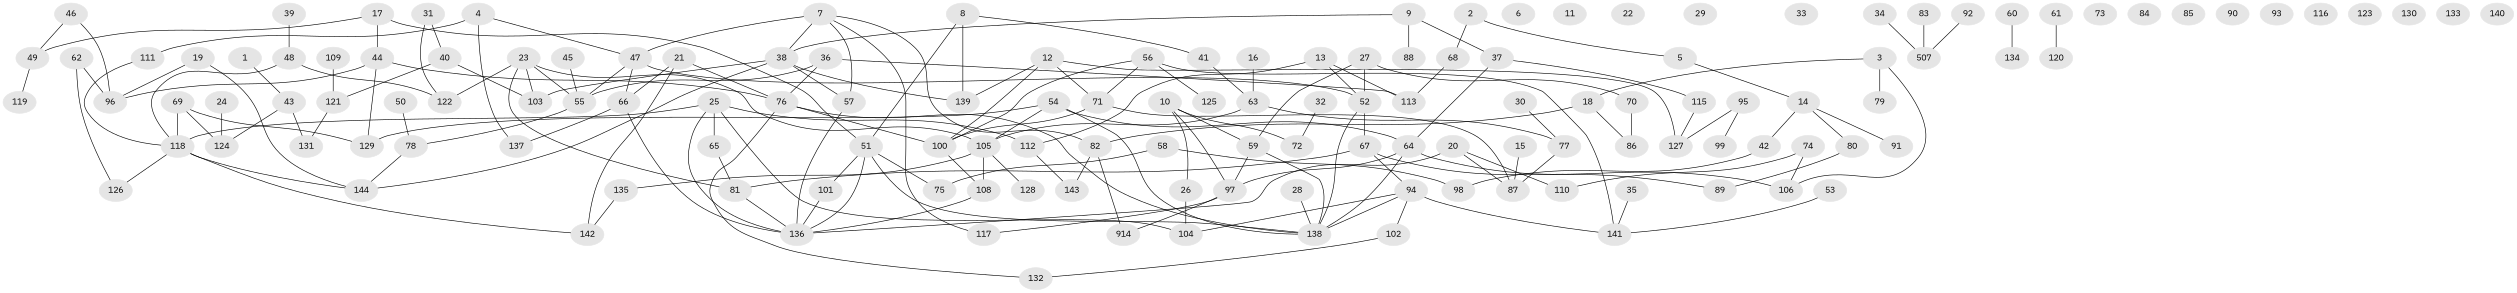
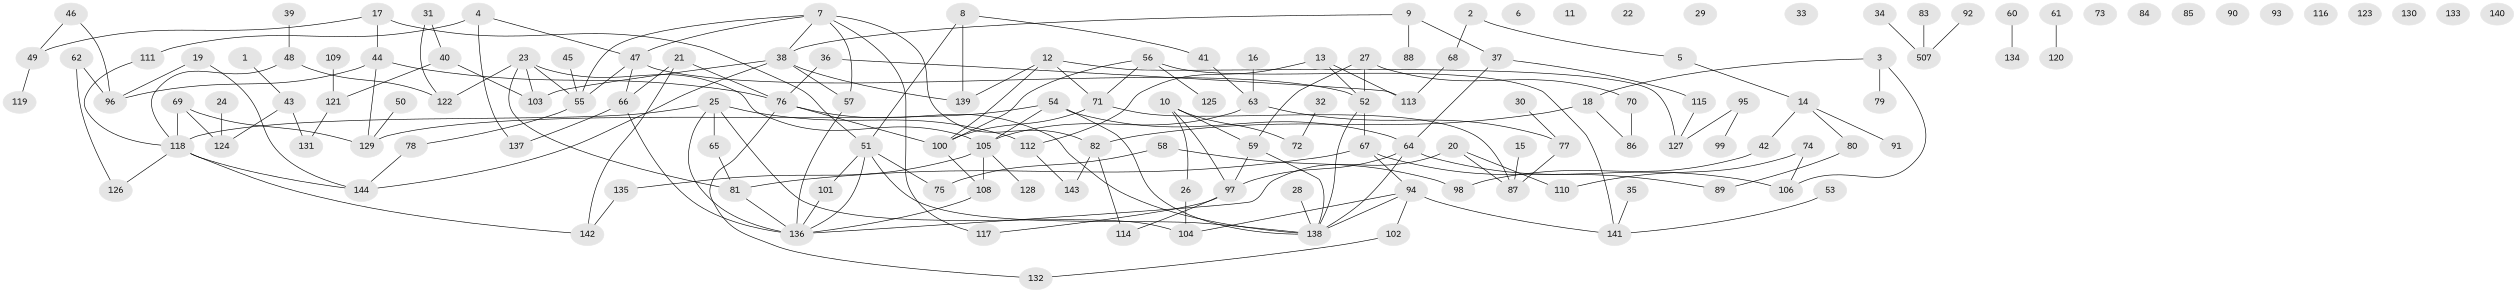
  graph {
    fontname="IBM Plex Sans"
    node [color=gray90 fontname="IBM Plex Sans" style=filled]
    edge [fontname="IBM Plex Sans"]
    1
    43
    124
    131
    2
    5
    68
    14
    113
    3
    18
    79
    106
    82
    86
    4
    47
    111
    137
    52
    66
    55
    118
    42
    80
    91
    6
    7
    38
    57
    117
    139
    144
    103
    136
-   114 [label=914]
+   114
    143
    8
    41
    51
    63
    138
    75
    101
    9
    37
    88
    64
    115
    10
    26
    59
    72
    97
    104
    11
    12
    71
    100
    127
    87
    108
    13
    112
    67
    98
    89
    15
    16
    105
    77
    17
    44
    49
    96
    76
    129
    119
    19
    20
    110
    21
    142
    132
    22
    23
    81
    122
    78
    128
    135
    24
    25
    65
    126
    27
    70
    28
    29
    30
    31
    40
    121
    32
    33
    n106 [label=507]
    34
    35
    141
    36
    39
    48
    45
    46
    50
    94
    53
    54
    56
    125
    58
    60
    134
    61
    120
    62
    102
    69
    73
    74
    83
    84
    85
    90
    92
    93
    95
    99
    109
    116
    123
    130
    133
    140
    1 -- 43
    43 -- 124
    43 -- 131
    2 -- 5
    2 -- 68
    5 -- 14
    68 -- 113
    14 -- 42
    14 -- 80
    14 -- 91
    3 -- 18
    3 -- 79
    3 -- 106
    18 -- 82
    18 -- 86
    82 -- 114
    82 -- 143
    4 -- 47
    4 -- 111
    4 -- 137
    47 -- 52
    47 -- 66
    47 -- 55
    111 -- 118
    52 -- 138
    52 -- 67
    66 -- 137
    66 -- 136
    55 -- 78
    118 -- 144
    118 -- 142
    118 -- 126
    42 -- 98
    80 -- 89
    7 -- 82
    7 -- 47
    7 -- 38
    7 -- 57
    7 -- 117
    38 -- 57
    38 -- 139
    38 -- 144
    38 -- 103
    57 -- 136
    8 -- 139
    8 -- 41
    8 -- 51
    41 -- 63
    51 -- 136
    51 -- 138
    51 -- 75
    51 -- 101
    63 -- 105
    63 -- 77
    101 -- 136
    9 -- 38
    9 -- 37
    9 -- 88
    37 -- 64
    37 -- 115
    64 -- 106
    64 -- 138
    64 -- 97
    115 -- 127
    10 -- 26
    10 -- 59
    10 -- 72
    10 -- 97
    26 -- 104
    59 -- 138
    59 -- 97
    97 -- 117
    97 -- 114
    12 -- 139
    12 -- 71
    12 -- 100
    12 -- 127
    71 -- 100
    71 -- 87
    100 -- 108
    108 -- 136
    13 -- 113
    13 -- 52
    13 -- 112
    112 -- 143
    67 -- 89
    67 -- 81
    67 -- 94
    15 -- 87
    16 -- 63
    105 -- 108
    105 -- 128
    105 -- 135
    77 -- 87
    17 -- 51
    17 -- 44
    17 -- 49
    44 -- 96
    44 -- 76
    44 -- 129
    49 -- 119
    76 -- 138
    76 -- 100
    76 -- 132
    19 -- 144
    19 -- 96
    20 -- 136
    20 -- 87
    20 -- 110
    21 -- 66
    21 -- 76
    21 -- 142
    23 -- 55
    23 -- 103
    23 -- 105
    23 -- 81
    23 -- 122
    81 -- 136
    78 -- 144
    135 -- 142
    24 -- 124
    25 -- 118
    25 -- 136
    25 -- 104
    25 -- 112
    25 -- 65
    65 -- 81
    27 -- 52
    27 -- 59
    27 -- 70
    70 -- 86
    28 -- 138
    30 -- 77
    31 -- 122
    31 -- 40
    40 -- 103
    40 -- 121
    121 -- 131
    32 -- 72
    34 -- n106
    35 -- 141
    36 -- 113
-   36 -- 55
+   7 -- 55
    36 -- 76
    39 -- 48
    48 -- 118
    48 -- 122
    45 -- 55
    46 -- 49
    46 -- 96
-   50 -- 78
+   50 -- 129
    94 -- 138
    94 -- 104
    94 -- 141
    94 -- 102
    53 -- 141
    54 -- 138
    54 -- 64
    54 -- 105
    54 -- 129
    56 -- 71
    56 -- 100
    56 -- 141
    56 -- 125
    58 -- 75
    58 -- 98
    60 -- 134
    61 -- 120
    62 -- 96
    62 -- 126
    102 -- 132
    69 -- 124
    69 -- 118
    69 -- 129
    74 -- 106
    74 -- 110
    83 -- n106
    92 -- n106
    95 -- 127
    95 -- 99
    109 -- 121
  }
